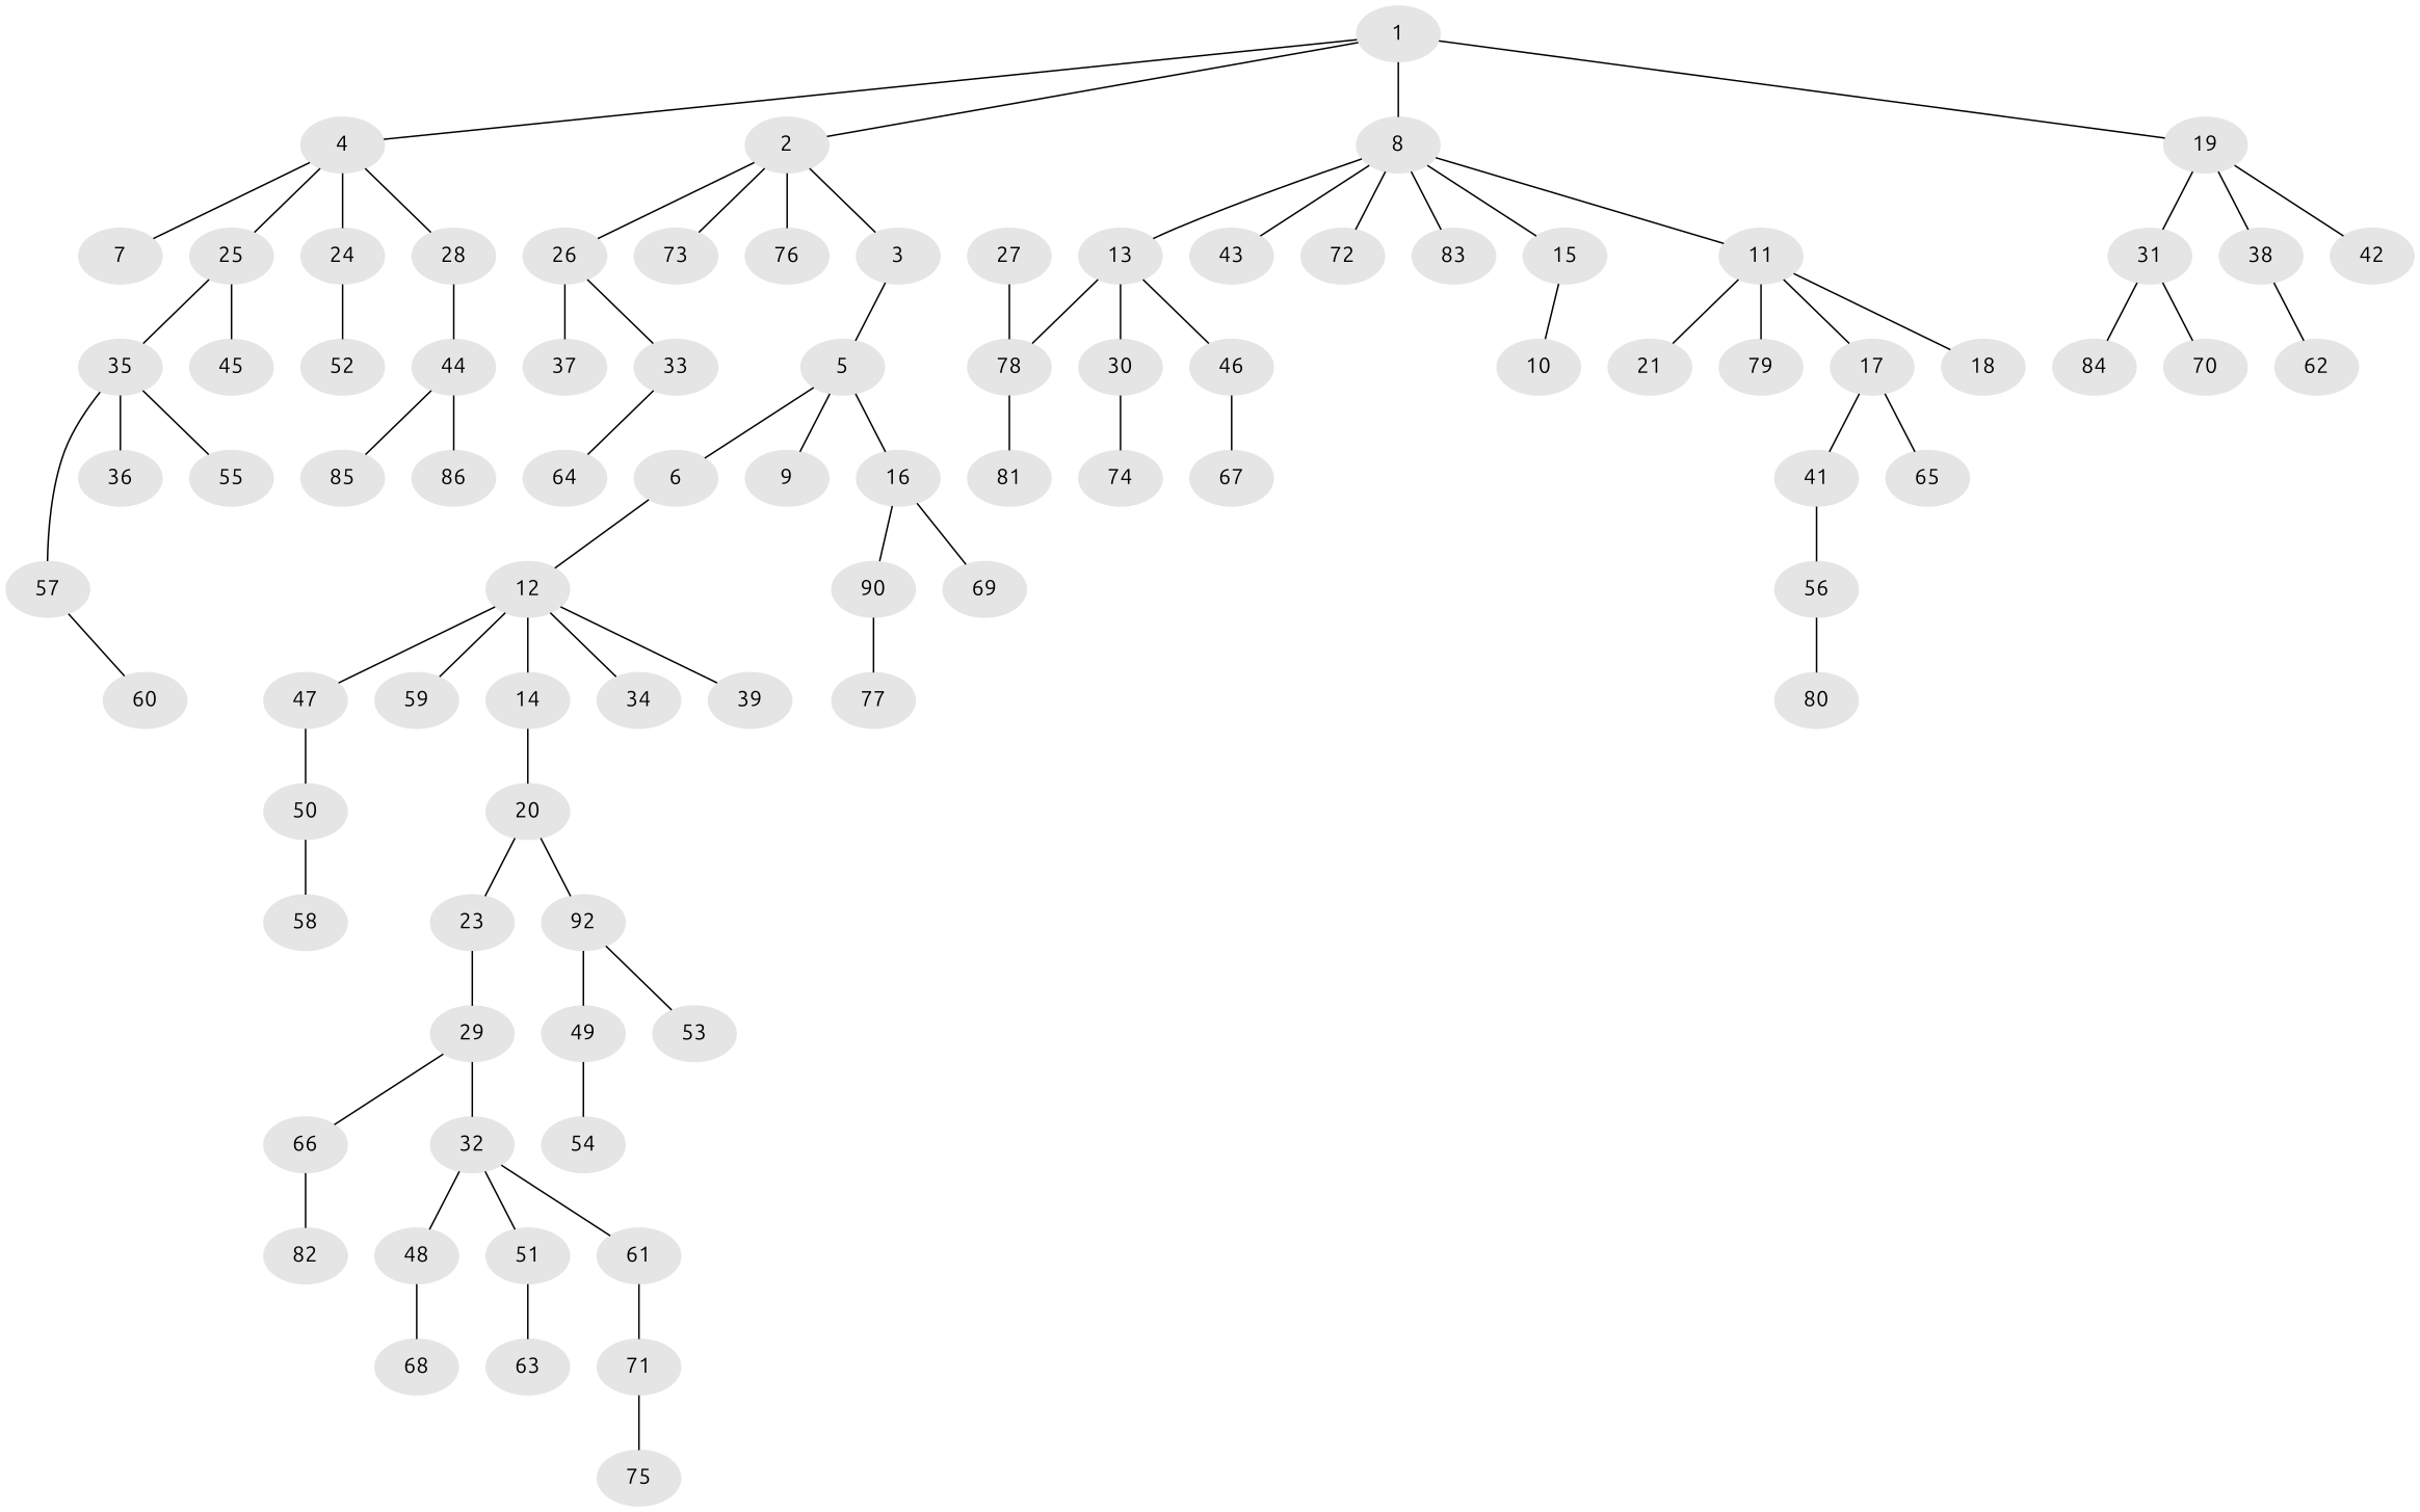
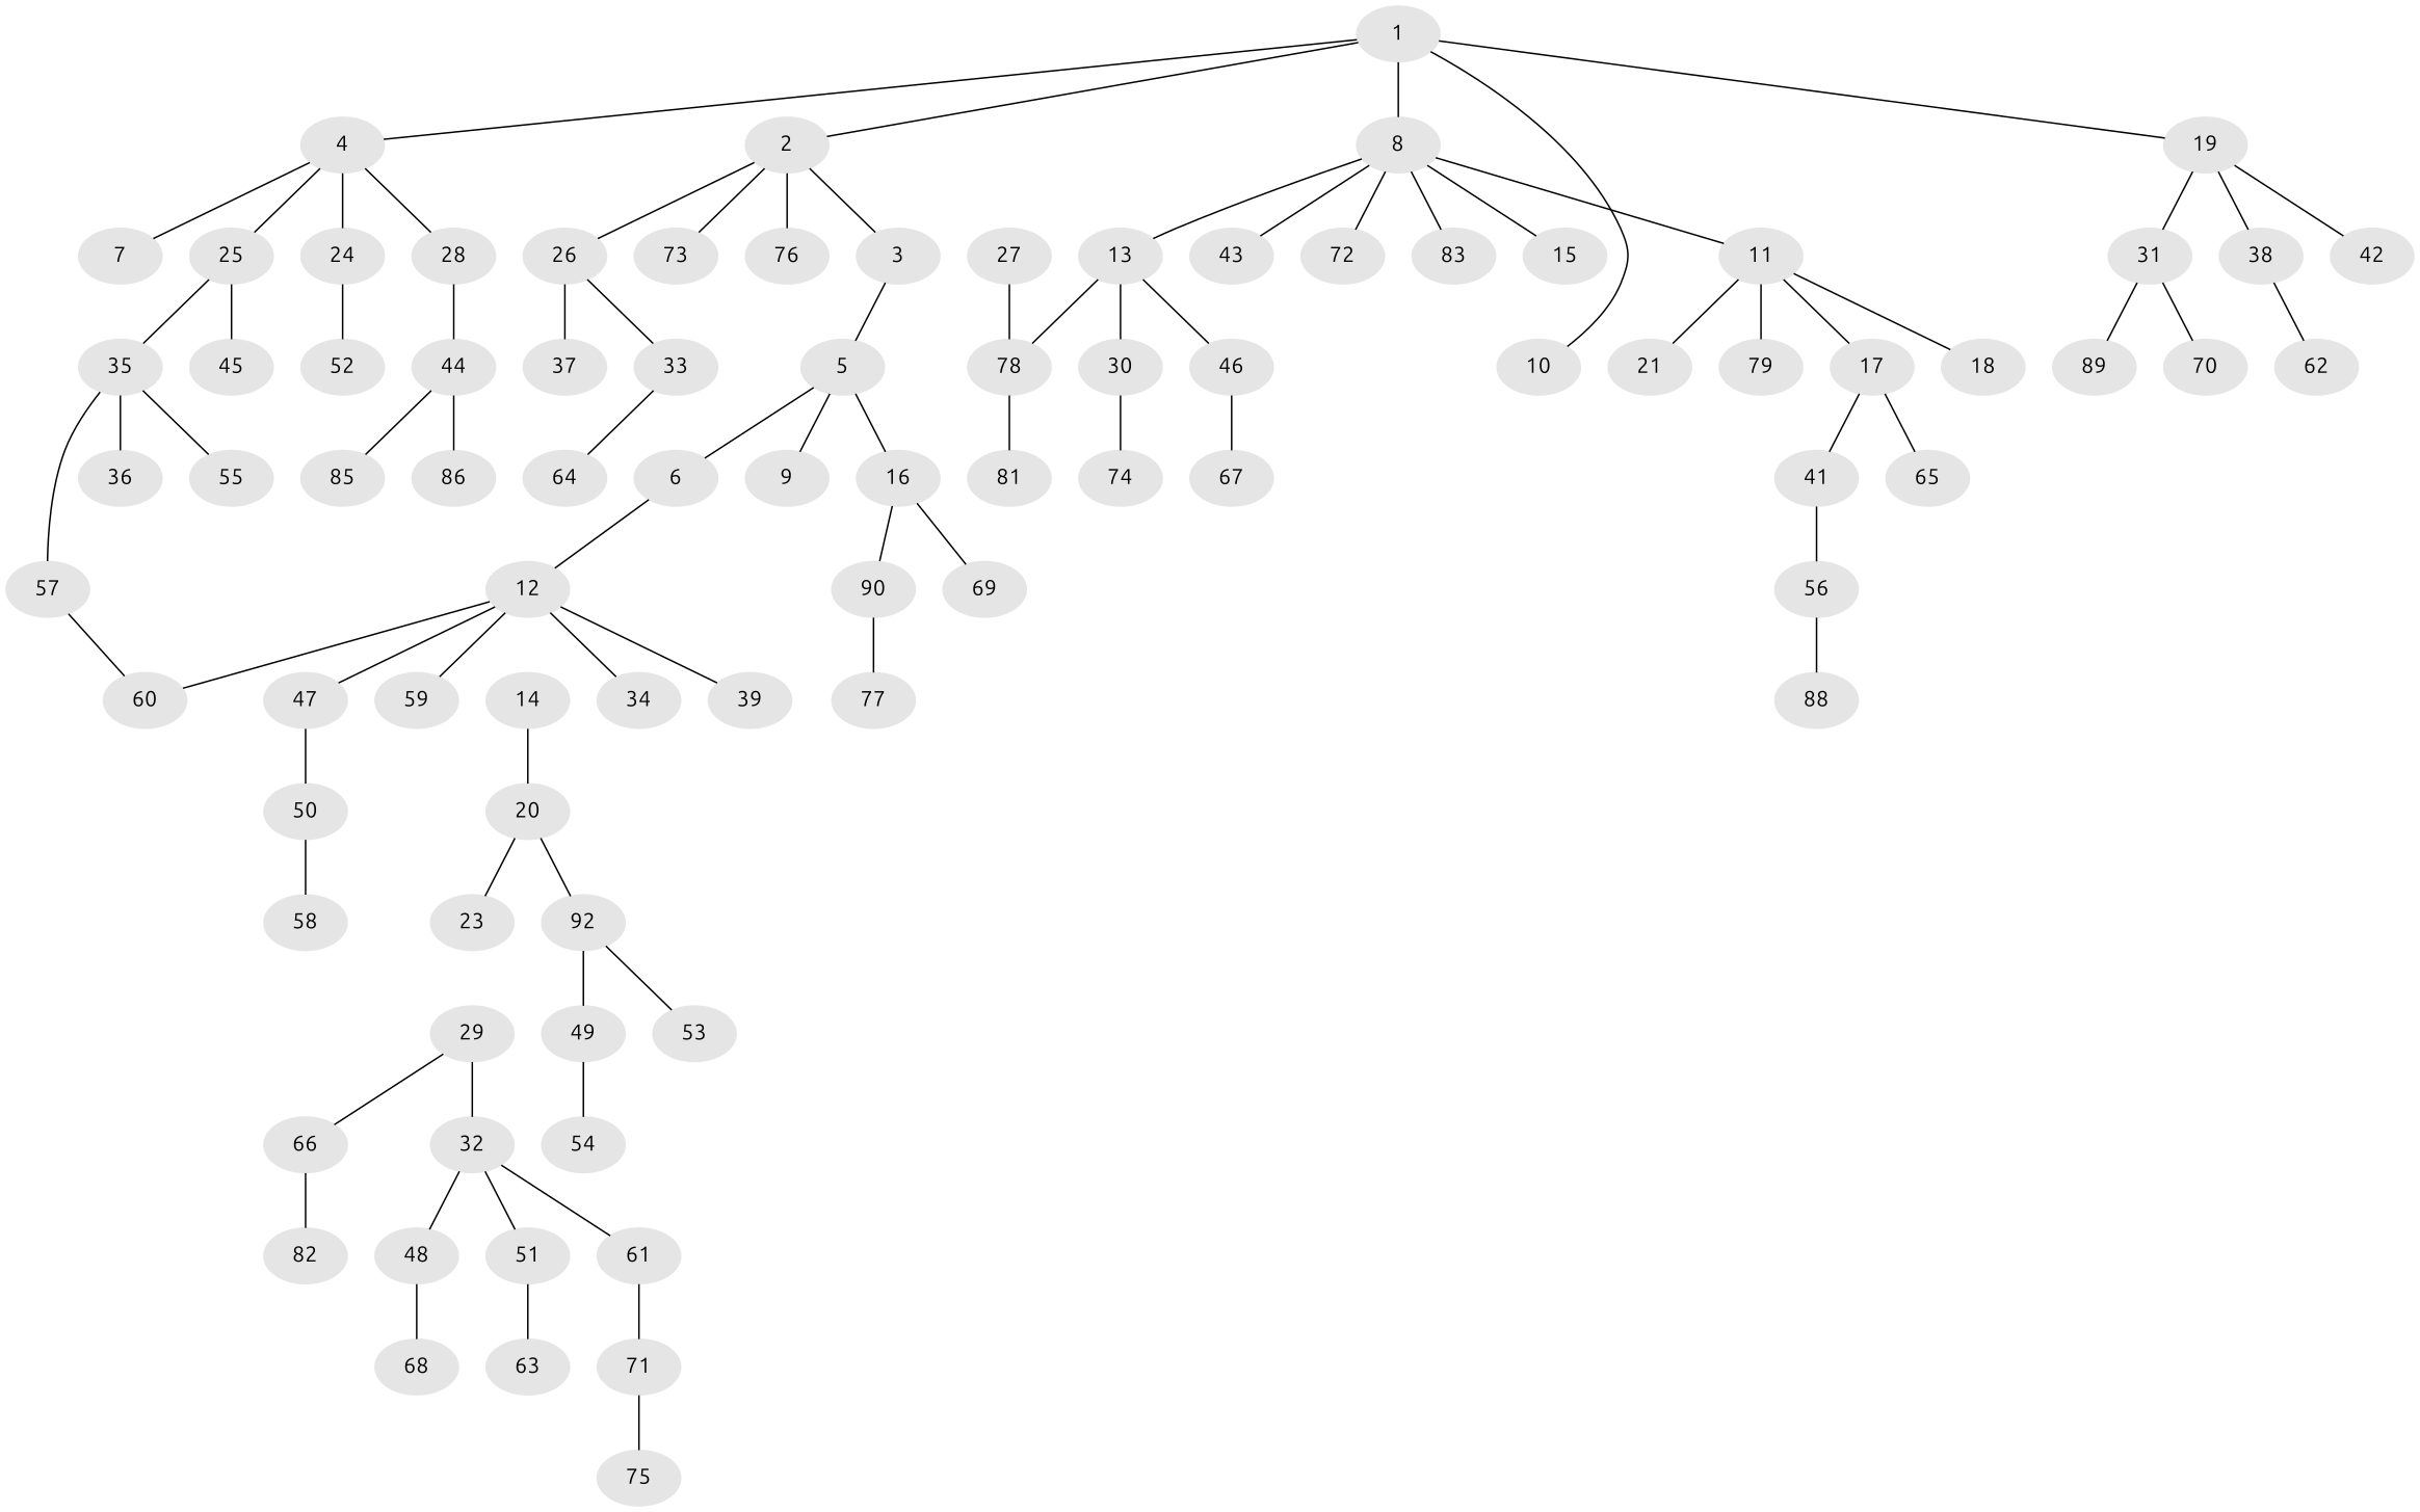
  graph {
    fontname=Ubuntu
    node [color=gray90 fontname=Ubuntu style=filled]
    edge [fontname=Ubuntu]
    1
    2
    4
    8
    10
    19
    3
    26
    73
    76
    7
    24
    25
    28
    11
    13
    15
    43
    72
    83
    31
    38
    42
    5
    33
    37
    6
    9
    16
    52
    35
    45
    44
    12
    n35 [label=90]
    69
    14
    34
    39
    47
    59
    17
    18
    21
    79
    30
    46
    78
    41
    65
    20
    50
    27
    74
    67
    n56 [label=92]
    23
    77
    56
    70
-   84
+   84 [label=89]
    62
    49
    53
    29
    54
    32
    66
    36
    55
    57
    64
    81
    85
    86
    48
    51
    61
    82
    68
    63
    71
    60
-   80
+   80 [label=88]
    58
    75
    1 -- 2
    1 -- 4
    1 -- 8
-   15 -- 10
+   1 -- 10
    1 -- 19
    2 -- 3
    2 -- 26
    2 -- 73
    2 -- 76
    4 -- 7
    4 -- 24
    4 -- 25
    4 -- 28
    8 -- 11
    8 -- 13
    8 -- 15
    8 -- 43
    8 -- 72
    8 -- 83
    19 -- 31
    19 -- 38
    19 -- 42
    3 -- 5
    26 -- 33
    26 -- 37
    24 -- 52
    25 -- 35
    25 -- 45
    28 -- 44
    11 -- 17
    11 -- 18
    11 -- 21
    11 -- 79
    13 -- 30
    13 -- 46
    13 -- 78
    31 -- 70
    31 -- 84
    38 -- 62
    5 -- 6
    5 -- 9
    5 -- 16
    33 -- 64
    6 -- 12
    16 -- n35
    16 -- 69
    35 -- 36
    35 -- 55
    35 -- 57
    44 -- 85
    44 -- 86
-   12 -- 14
+   12 -- 60
    12 -- 34
    12 -- 39
    12 -- 47
    12 -- 59
    n35 -- 77
    14 -- 20
    47 -- 50
    17 -- 41
    17 -- 65
    30 -- 74
    46 -- 67
    78 -- 81
    41 -- 56
    20 -- n56
    20 -- 23
    50 -- 58
    27 -- 78
    n56 -- 49
    n56 -- 53
-   23 -- 29
    56 -- 80
    49 -- 54
    29 -- 32
    29 -- 66
    32 -- 48
    32 -- 51
    32 -- 61
    66 -- 82
    57 -- 60
    48 -- 68
    51 -- 63
    61 -- 71
    71 -- 75
  }
